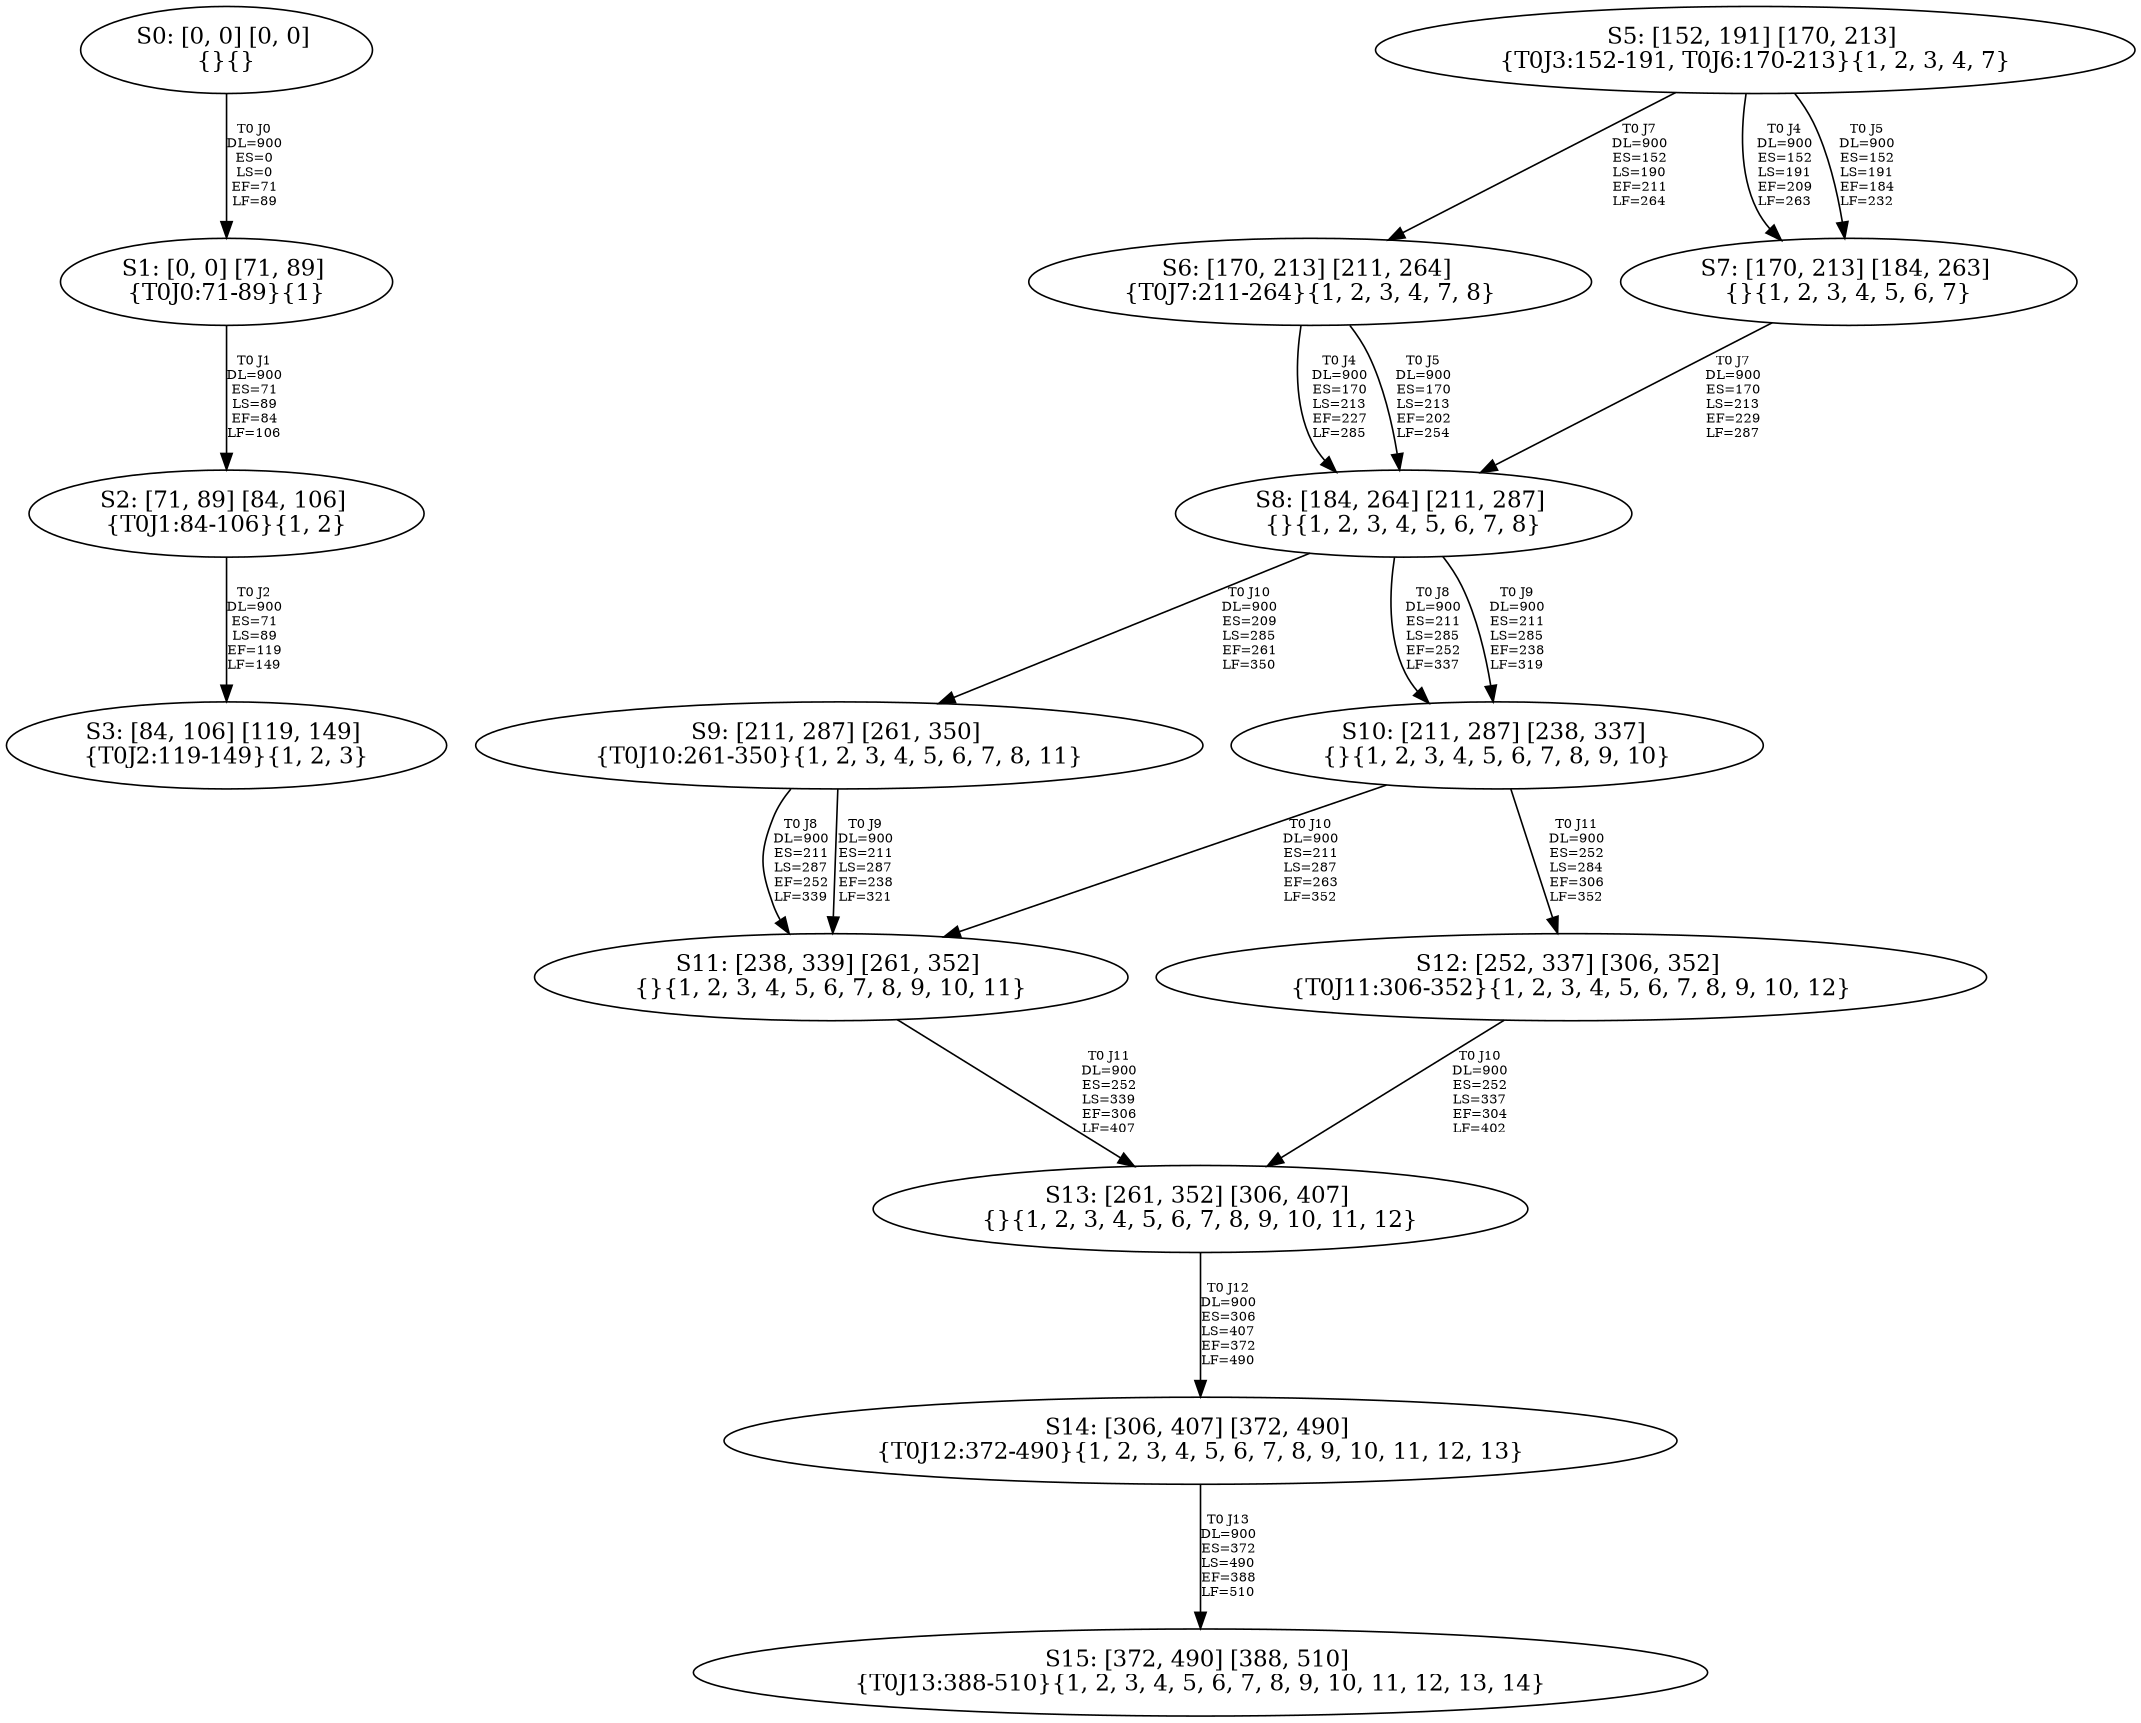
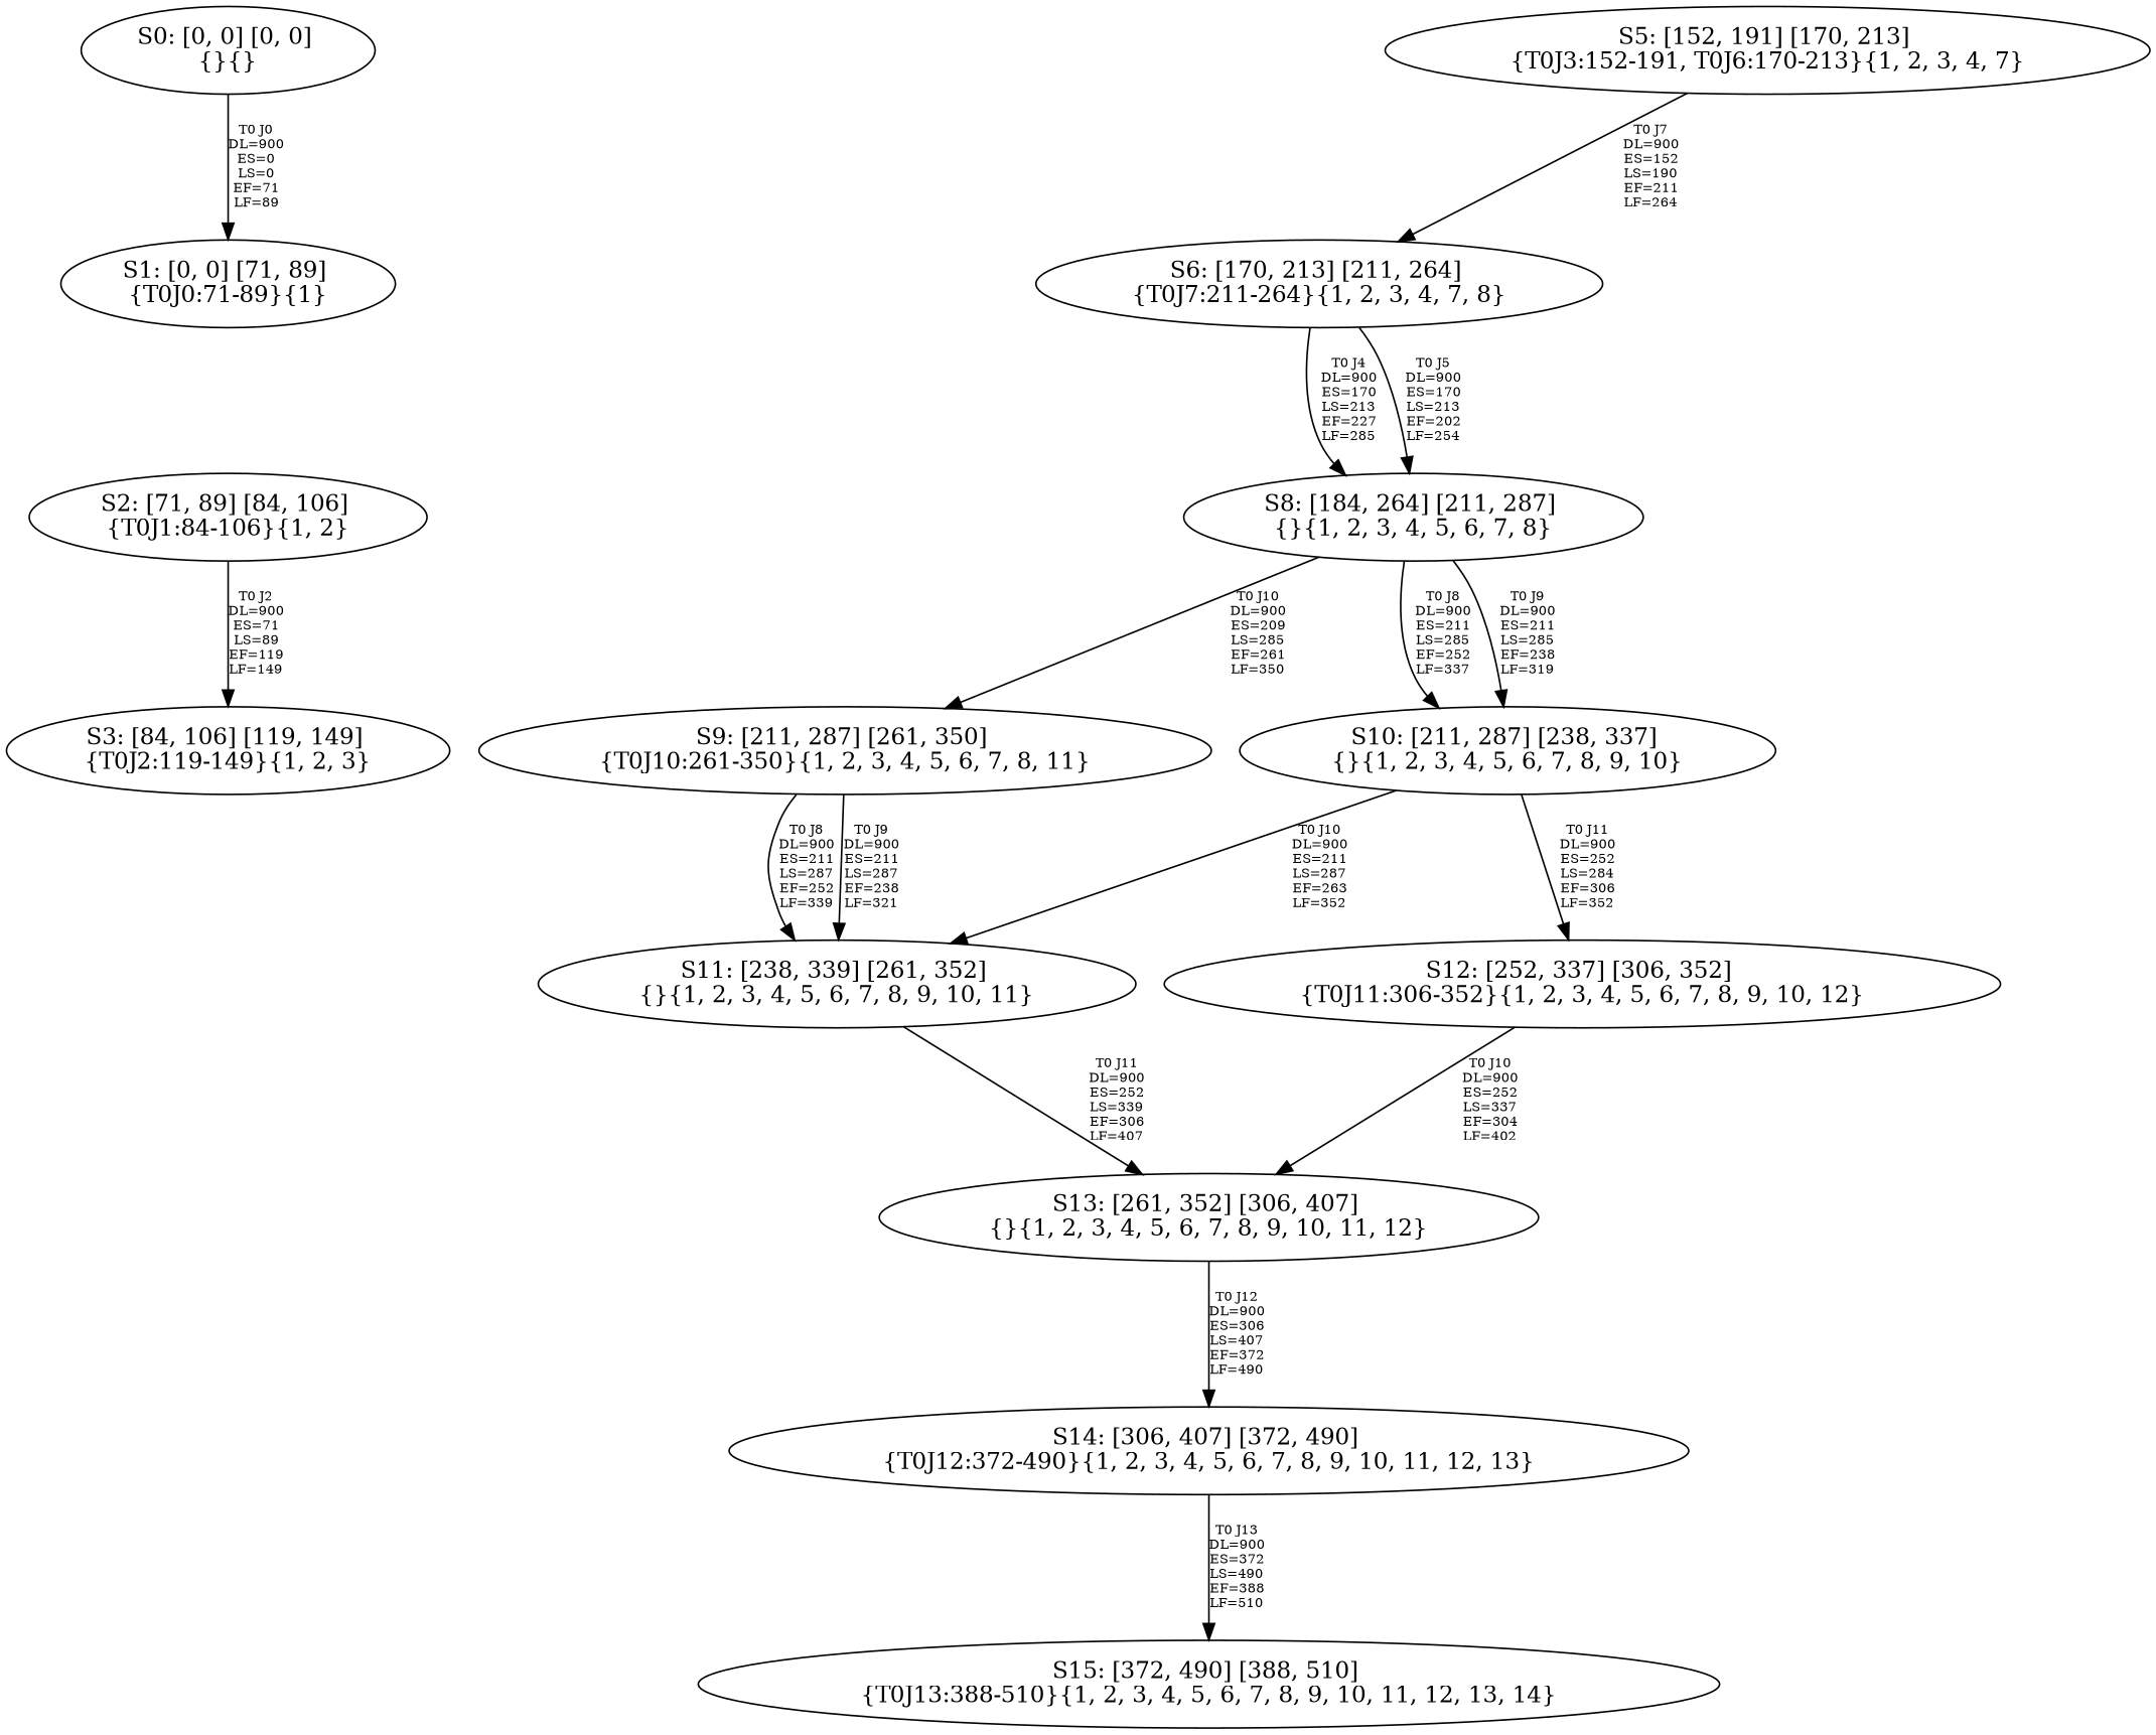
  digraph {
    edge [fontsize=8]
    n1 [label="S0: [0, 0] [0, 0] \n{}{}"]
    n2 [label="S1: [0, 0] [71, 89] \n{T0J0:71-89}{1}"]
    n3 [label="S2: [71, 89] [84, 106] \n{T0J1:84-106}{1, 2}"]
    n4 [label="S3: [84, 106] [119, 149] \n{T0J2:119-149}{1, 2, 3}"]
    n5 [label="S5: [152, 191] [170, 213] \n{T0J3:152-191, T0J6:170-213}{1, 2, 3, 4, 7}"]
    n6 [label="S6: [170, 213] [211, 264] \n{T0J7:211-264}{1, 2, 3, 4, 7, 8}"]
-   n7 [label="S7: [170, 213] [184, 263] \n{}{1, 2, 3, 4, 5, 6, 7}"]
    n8 [label="S8: [184, 264] [211, 287] \n{}{1, 2, 3, 4, 5, 6, 7, 8}"]
    n9 [label="S9: [211, 287] [261, 350] \n{T0J10:261-350}{1, 2, 3, 4, 5, 6, 7, 8, 11}"]
    n10 [label="S10: [211, 287] [238, 337] \n{}{1, 2, 3, 4, 5, 6, 7, 8, 9, 10}"]
    n11 [label="S11: [238, 339] [261, 352] \n{}{1, 2, 3, 4, 5, 6, 7, 8, 9, 10, 11}"]
    n12 [label="S12: [252, 337] [306, 352] \n{T0J11:306-352}{1, 2, 3, 4, 5, 6, 7, 8, 9, 10, 12}"]
    n13 [label="S13: [261, 352] [306, 407] \n{}{1, 2, 3, 4, 5, 6, 7, 8, 9, 10, 11, 12}"]
    n14 [label="S14: [306, 407] [372, 490] \n{T0J12:372-490}{1, 2, 3, 4, 5, 6, 7, 8, 9, 10, 11, 12, 13}"]
    n15 [label="S15: [372, 490] [388, 510] \n{T0J13:388-510}{1, 2, 3, 4, 5, 6, 7, 8, 9, 10, 11, 12, 13, 14}"]
    n1 -> n2 [label="T0 J0\nDL=900\nES=0\nLS=0\nEF=71\nLF=89"]
-   n2 -> n3 [label="T0 J1\nDL=900\nES=71\nLS=89\nEF=84\nLF=106"]
    n3 -> n4 [label="T0 J2\nDL=900\nES=71\nLS=89\nEF=119\nLF=149"]
    n5 -> n6 [label="T0 J7\nDL=900\nES=152\nLS=190\nEF=211\nLF=264"]
-   n5 -> n7 [label="T0 J4\nDL=900\nES=152\nLS=191\nEF=209\nLF=263"]
-   n5 -> n7 [label="T0 J5\nDL=900\nES=152\nLS=191\nEF=184\nLF=232"]
    n6 -> n8 [label="T0 J4\nDL=900\nES=170\nLS=213\nEF=227\nLF=285"]
    n6 -> n8 [label="T0 J5\nDL=900\nES=170\nLS=213\nEF=202\nLF=254"]
-   n7 -> n8 [label="T0 J7\nDL=900\nES=170\nLS=213\nEF=229\nLF=287"]
    n8 -> n9 [label="T0 J10\nDL=900\nES=209\nLS=285\nEF=261\nLF=350"]
    n8 -> n10 [label="T0 J8\nDL=900\nES=211\nLS=285\nEF=252\nLF=337"]
    n8 -> n10 [label="T0 J9\nDL=900\nES=211\nLS=285\nEF=238\nLF=319"]
    n9 -> n11 [label="T0 J8\nDL=900\nES=211\nLS=287\nEF=252\nLF=339"]
    n9 -> n11 [label="T0 J9\nDL=900\nES=211\nLS=287\nEF=238\nLF=321"]
    n10 -> n11 [label="T0 J10\nDL=900\nES=211\nLS=287\nEF=263\nLF=352"]
    n10 -> n12 [label="T0 J11\nDL=900\nES=252\nLS=284\nEF=306\nLF=352"]
    n11 -> n13 [label="T0 J11\nDL=900\nES=252\nLS=339\nEF=306\nLF=407"]
    n12 -> n13 [label="T0 J10\nDL=900\nES=252\nLS=337\nEF=304\nLF=402"]
    n13 -> n14 [label="T0 J12\nDL=900\nES=306\nLS=407\nEF=372\nLF=490"]
    n14 -> n15 [label="T0 J13\nDL=900\nES=372\nLS=490\nEF=388\nLF=510"]
  }
